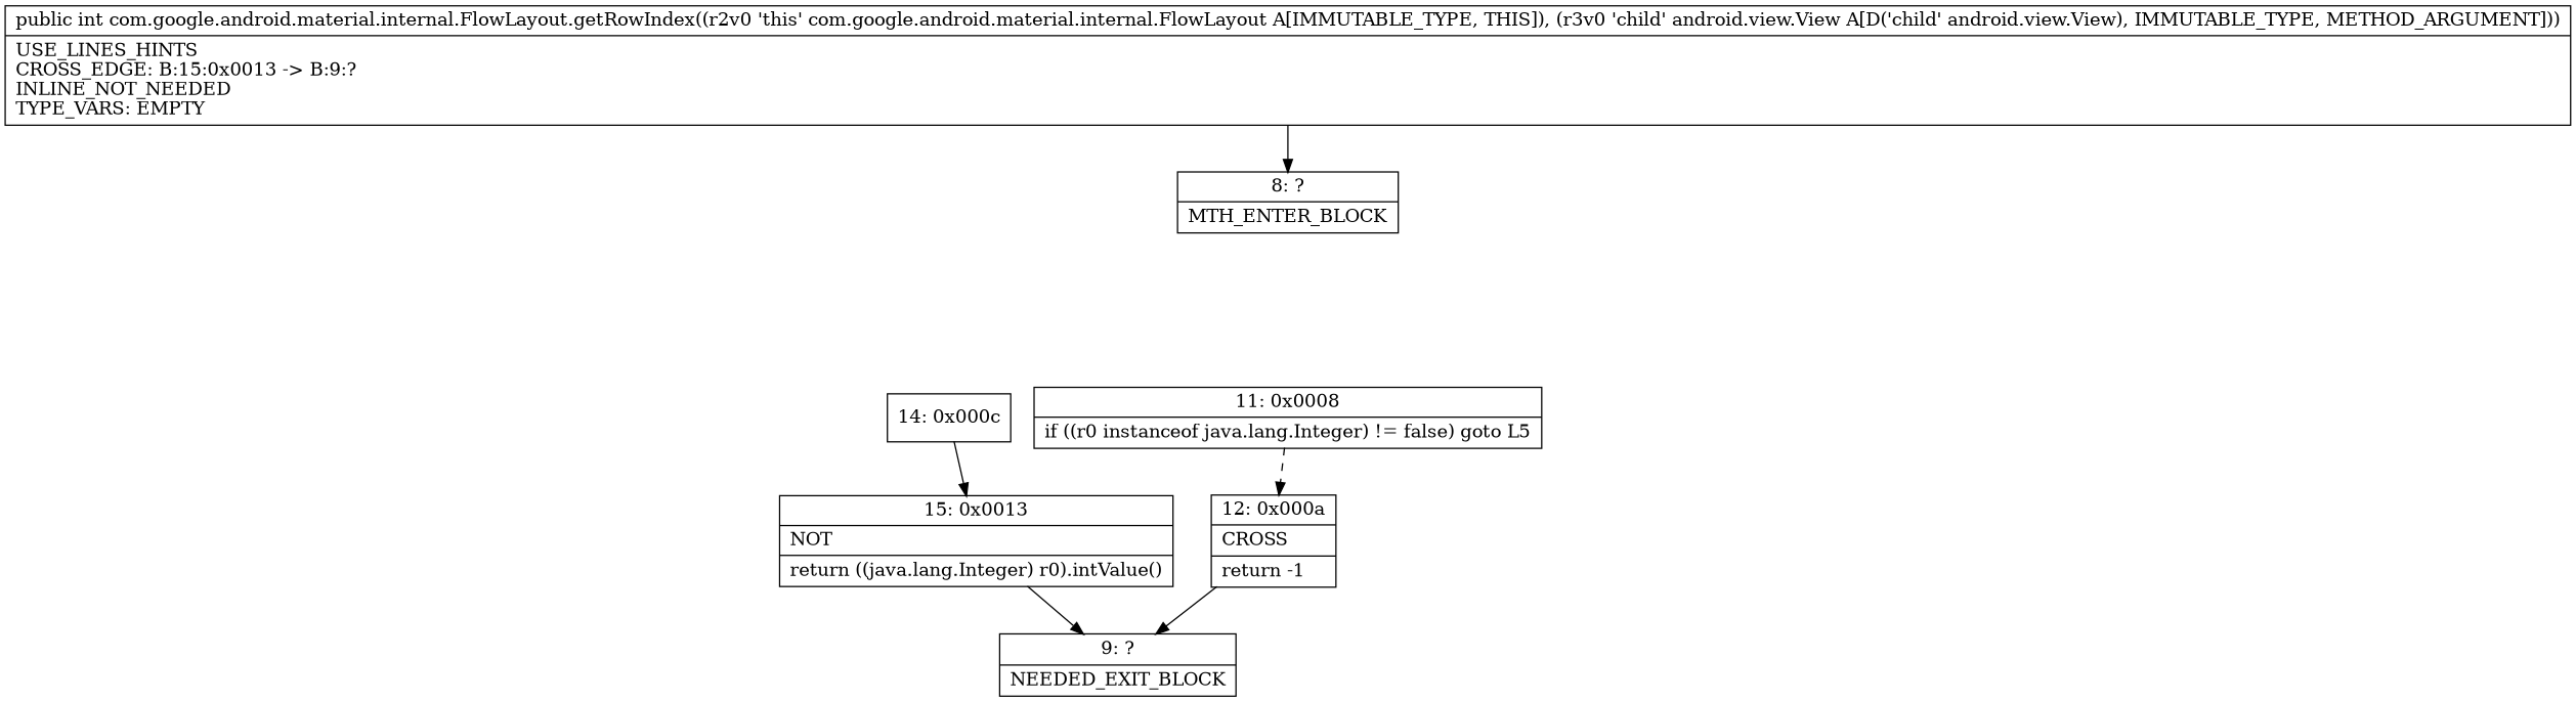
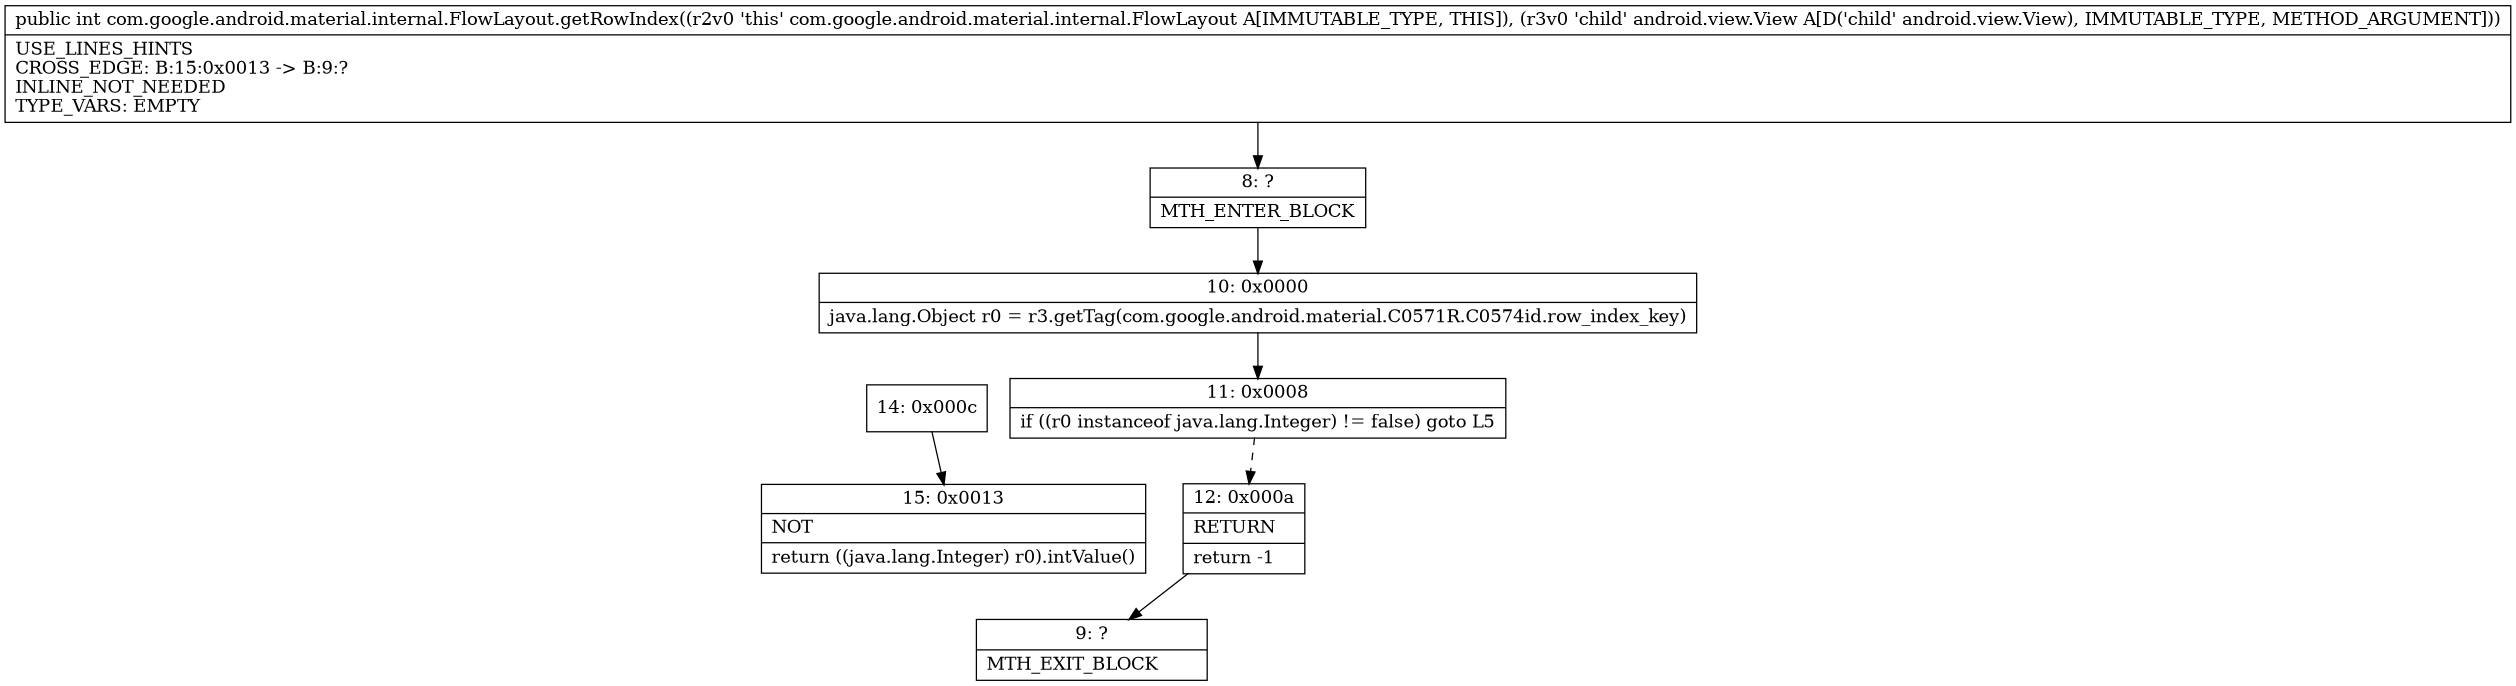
  digraph {
    node [shape=record]
    n1 [label="{8\:\ ?|MTH_ENTER_BLOCK\l}"]
+   n2 [label="{10\:\ 0x0000|java.lang.Object r0 = r3.getTag(com.google.android.material.C0571R.C0574id.row_index_key)\l}"]
    n3 [label="{11\:\ 0x0008|if ((r0 instanceof java.lang.Integer) != false) goto L5\l}"]
-   n4 [label="{12\:\ 0x000a|CROSS\l|return \-1\l}"]
-   n5 [label="{9\:\ ?|NEEDED_EXIT_BLOCK\l}"]
+   n4 [label="{12\:\ 0x000a|RETURN\l|return \-1\l}"]
+   n5 [label="{9\:\ ?|MTH_EXIT_BLOCK\l}"]
    n6 [label="{14\:\ 0x000c}"]
    n7 [label="{15\:\ 0x0013|NOT\l|return ((java.lang.Integer) r0).intValue()\l}"]
    n8 [label="{public int com.google.android.material.internal.FlowLayout.getRowIndex((r2v0 'this' com.google.android.material.internal.FlowLayout A[IMMUTABLE_TYPE, THIS]), (r3v0 'child' android.view.View A[D('child' android.view.View), IMMUTABLE_TYPE, METHOD_ARGUMENT]))  | USE_LINES_HINTS\lCROSS_EDGE: B:15:0x0013 \-\> B:9:?\lINLINE_NOT_NEEDED\lTYPE_VARS: EMPTY\l}"]
+   n1 -> n2
+   n2 -> n3
    n3 -> n4 [style=dashed]
    n4 -> n5
    n6 -> n7
-   n7 -> n5
    n8 -> n1
  }
